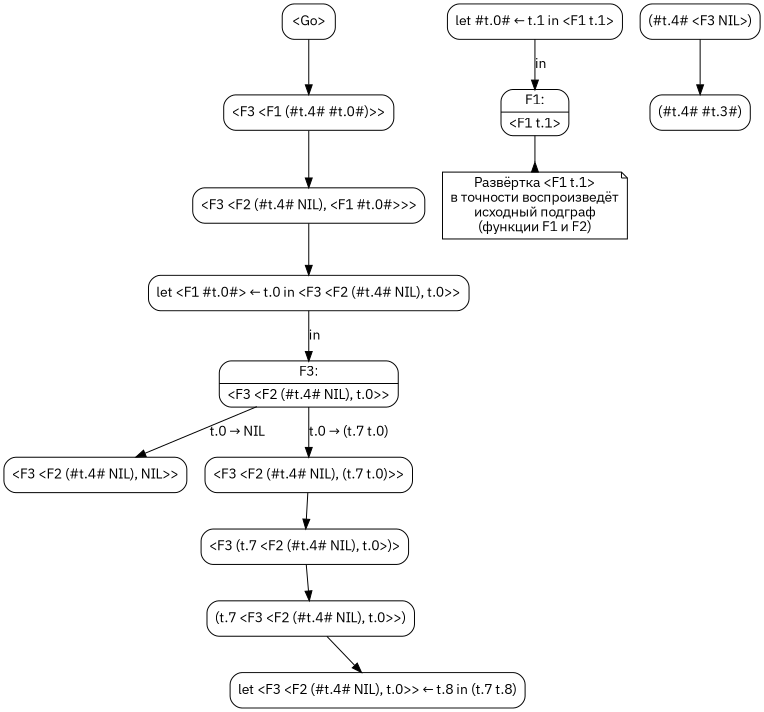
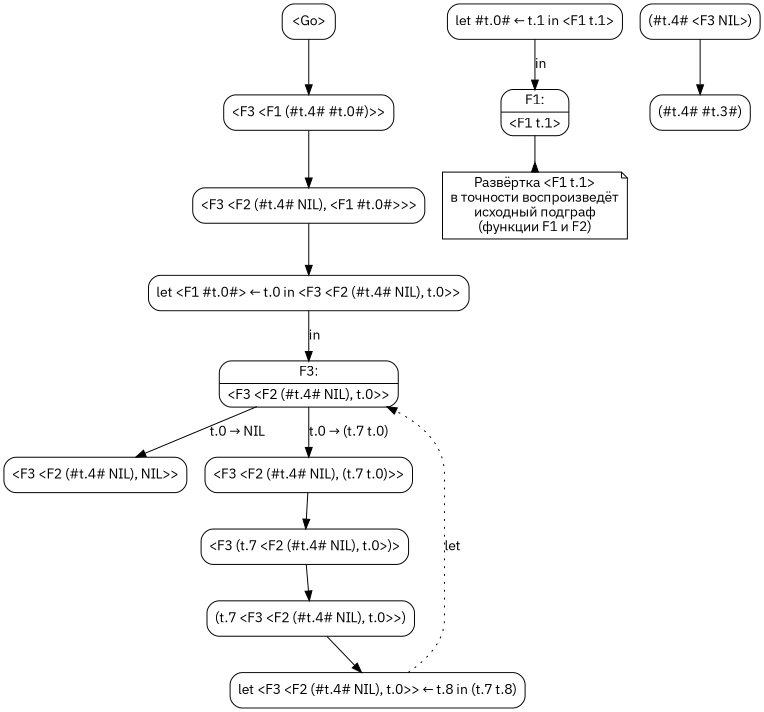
  digraph {
    fontname="IBM Plex Sans"
    node [fontname="IBM Plex Sans" shape=box style=rounded]
    edge [fontname="IBM Plex Sans"]
    n1 [label="<Go>"]
    n2 [label="<F3 <F1 (#t.4# #t.0#)>>"]
    n3 [label="<F3 <F2 (#t.4# NIL), <F1 #t.0#>>>"]
    n4 [label="let <F1 #t.0#> ← t.0 in <F3 <F2 (#t.4# NIL), t.0>>"]
    n5 [label="{F3:|\<F3 \<F2 (#t.4# NIL), t.0\>\>}" shape=record]
    n6 [label="<F3 <F2 (#t.4# NIL), NIL>>"]
    n7 [label="<F3 <F2 (#t.4# NIL), (t.7 t.0)>>"]
    n8 [label="let #t.0# ← t.1 in <F1 t.1>"]
    n9 [label="{F1:|\<F1 t.1\>}" shape=record]
    n10 [label="Развёртка <F1 t.1>\nв точности воспроизведёт\nисходный подграф\n(функции F1 и F2)" shape=note]
    n11 [label="<F3 (t.7 <F2 (#t.4# NIL), t.0>)>"]
    n12 [label="(#t.4# <F3 NIL>)"]
    n13 [label="(#t.4# #t.3#)"]
    n14 [label="(t.7 <F3 <F2 (#t.4# NIL), t.0>>)"]
    n15 [label="let <F3 <F2 (#t.4# NIL), t.0>> ← t.8 in (t.7 t.8)"]
    n1 -> n2
    n2 -> n3
    n3 -> n4
    n4 -> n5 [label=in]
    n5 -> n6 [label="t.0 → NIL"]
    n5 -> n7 [label="t.0 → (t.7 t.0)"]
    n7 -> n11
    n8 -> n9 [label=in]
    n9 -> n10 [arrowhead=inv]
    n11 -> n14
    n12 -> n13
    n14 -> n15
+   n15 -> n5 [label=let style=dotted]
  }
